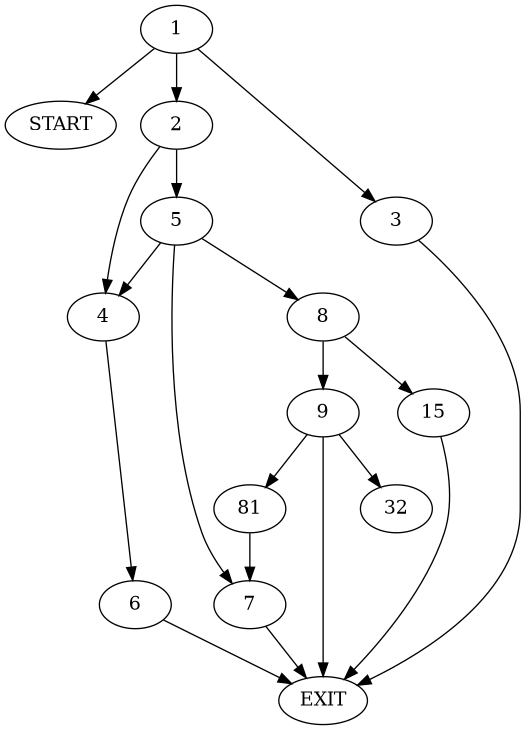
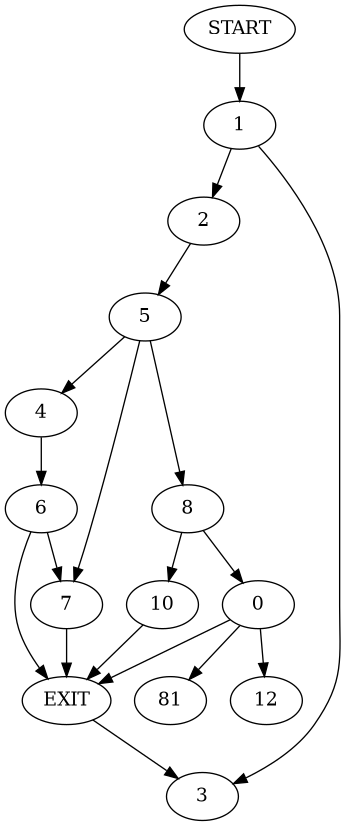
  digraph {
    n1 [label=START]
    1
    2
    3
    n5 [label=EXIT]
    4
    5
    6
    7
    8
-   9
-   10 [label=15]
+   9 [label=0]
+   10
    n13 [label=81]
-   12 [label=32]
-   1 -> n1
+   12
+   n1 -> 1
    1 -> 2
    1 -> 3
-   2 -> 4
    2 -> 5
-   3 -> n5
+   n5 -> 3
    4 -> 6
    5 -> 4
    5 -> 7
    5 -> 8
    6 -> n5
    7 -> n5
    8 -> 9
    8 -> 10
    9 -> n5
    9 -> n13
    9 -> 12
    10 -> n5
-   n13 -> 7
+   6 -> 7
  }
